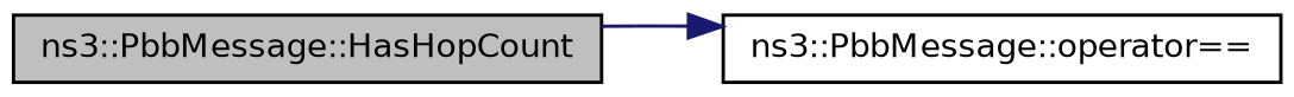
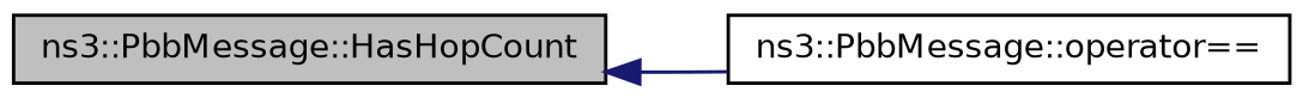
  digraph {
    rankdir=LR
    node [color=black fontname=Helvetica fontsize=10 shape=record style=filled]
    n1 [fillcolor=grey75 fontcolor=black height=0.2 label="ns3::PbbMessage::HasHopCount" width=0.4]
    n2 [fillcolor=white height=0.2 label="ns3::PbbMessage::operator==" width=0.4]
-   n2 -> n1 [color=midnightblue dir=back fontname=Helvetica fontsize=10 labelfontname=Helvetica labelfontsize=10 style=solid]
+   n1 -> n2 [color=midnightblue dir=back fontname=Helvetica fontsize=10 labelfontname=Helvetica labelfontsize=10 style=solid]
  }
